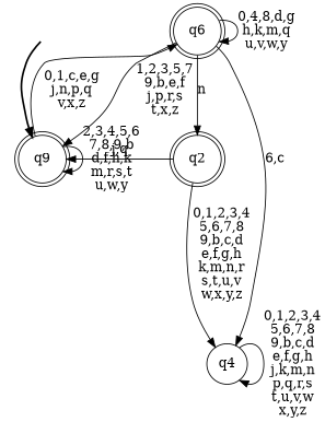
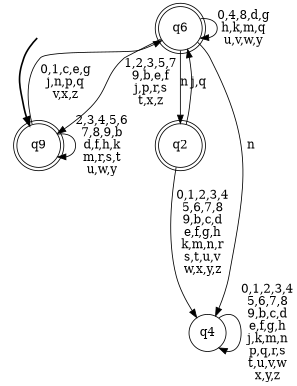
  digraph {
    rankdir=TB
    node [shape=doublecircle style="rounded,filled" color=black fillcolor=white]
    __start0 [height=0 shape=none style=invis width=0 color="" fillcolor=""]
    n2 [label=q9]
    n3 [label=q6]
    n4 [label=q2]
    n5 [label=q4 shape=circle style=filled]
    subgraph cluster_1 {
      nodesep=0.15
      ranksep=0.15
      style=invis
      __start0
      n2
    }
    __start0 -> n2 [penwidth=2]
    n2 -> n2 [label="2,3,4,5,6\n7,8,9,b\nd,f,h,k\nm,r,s,t\nu,w,y"]
    n2 -> n3 [label="0,1,c,e,g\nj,n,p,q\nv,x,z"]
    n3 -> n2 [label="1,2,3,5,7\n9,b,e,f\nj,p,r,s\nt,x,z"]
    n3 -> n3 [label="0,4,8,d,g\nh,k,m,q\nu,v,w,y"]
    n3 -> n4 [label=n]
-   n3 -> n5 [label="6,c"]
-   n4 -> n2 [label="j,q"]
+   n3 -> n5 [label=n]
+   n4 -> n3 [label="j,q"]
    n4 -> n5 [label="0,1,2,3,4\n5,6,7,8\n9,b,c,d\ne,f,g,h\nk,m,n,r\ns,t,u,v\nw,x,y,z"]
    n5 -> n5 [label="0,1,2,3,4\n5,6,7,8\n9,b,c,d\ne,f,g,h\nj,k,m,n\np,q,r,s\nt,u,v,w\nx,y,z"]
  }
